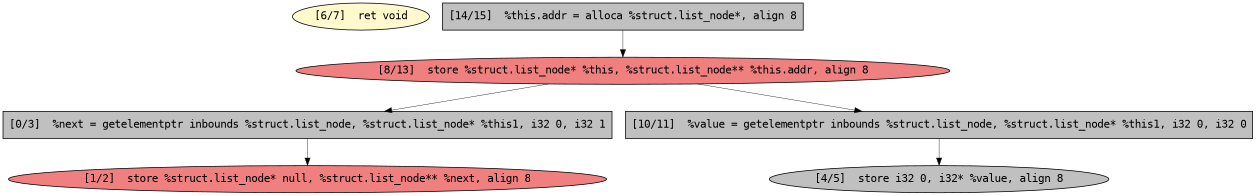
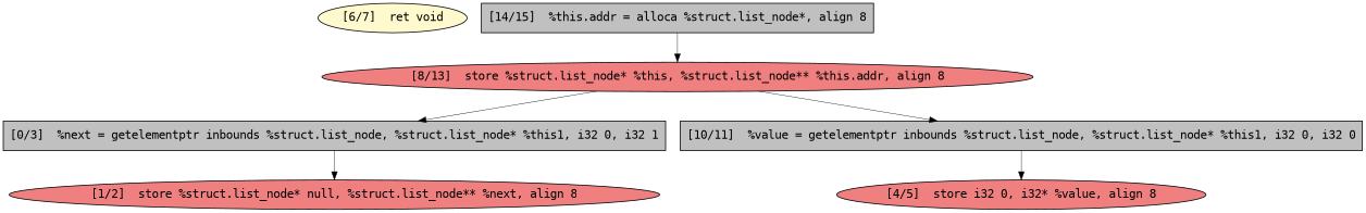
  digraph {
    fontname="DejaVu Sans Mono"
    node [fillcolor=lightcoral shape=ellipse style=filled fontname="DejaVu Sans Mono"]
    edge [color=black fontcolor=black penwidth=0.5 style=solid fontname="DejaVu Sans Mono"]
    n1 [fillcolor=lemonchiffon label="[6/7]  ret void"]
    n2 [label="[1/2]  store %struct.list_node* null, %struct.list_node** %next, align 8"]
    n3 [label="[8/13]  store %struct.list_node* %this, %struct.list_node** %this.addr, align 8"]
    n4 [fillcolor=grey label="[0/3]  %next = getelementptr inbounds %struct.list_node, %struct.list_node* %this1, i32 0, i32 1" shape=rectangle]
    n5 [fillcolor=grey label="[10/11]  %value = getelementptr inbounds %struct.list_node, %struct.list_node* %this1, i32 0, i32 0" shape=rectangle]
    n6 [fillcolor=grey label="[14/15]  %this.addr = alloca %struct.list_node*, align 8" shape=rectangle]
-   n7 [fillcolor=grey label="[4/5]  store i32 0, i32* %value, align 8"]
+   n7 [label="[4/5]  store i32 0, i32* %value, align 8"]
    n3 -> n4
    n3 -> n5
    n4 -> n2
    n5 -> n7
    n6 -> n3
  }
